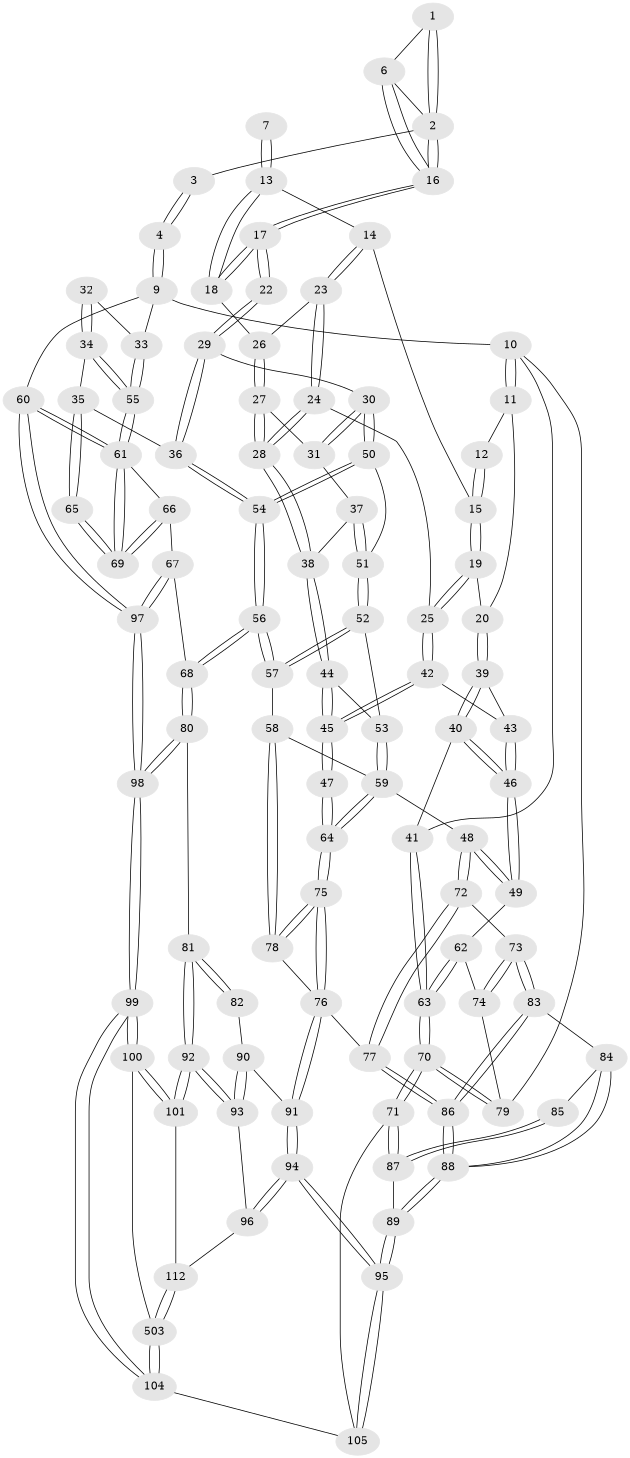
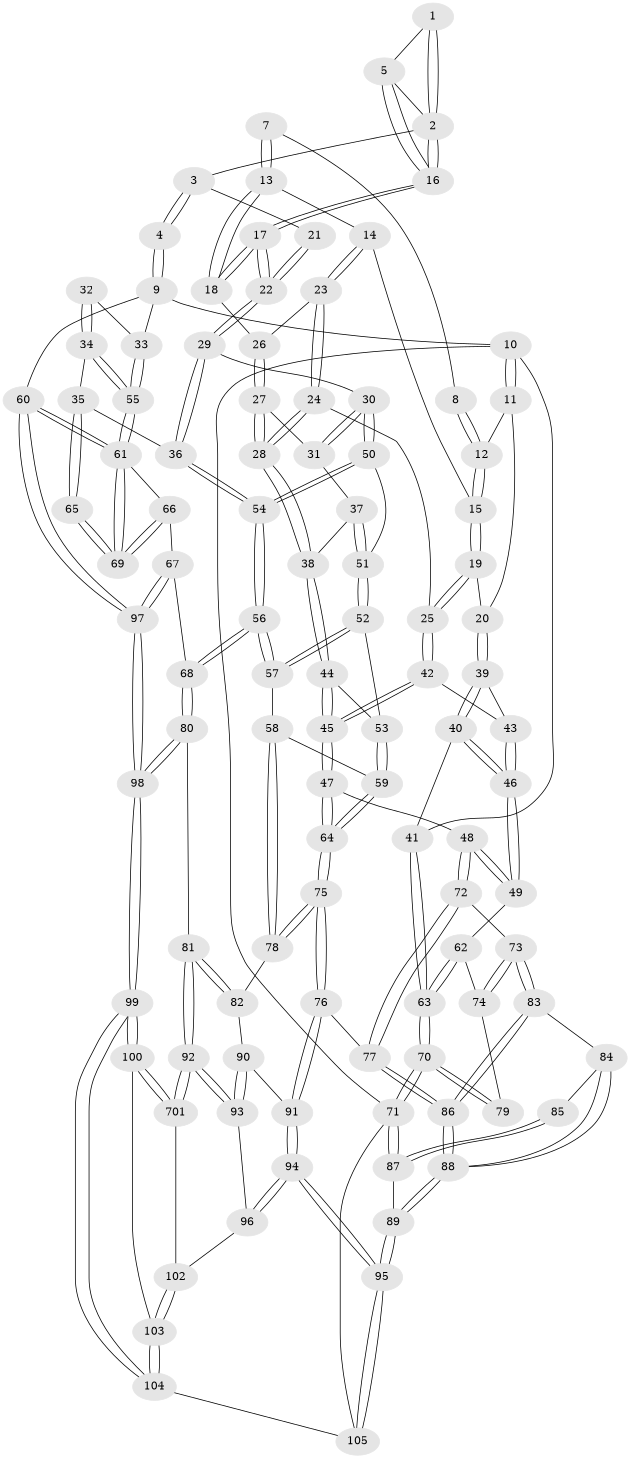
  graph {
    fontname="DejaVu Serif"
    node [color=gray90 fontname="DejaVu Serif" style=filled]
    edge [fontname="DejaVu Serif"]
    1
    2
-   6
+   6 [label=5]
    3
    16
    4
+   21
    17
    9
    22
    10
    33
    60
+   8
    12
    7
    13
    14
    18
    15
    11
    41
    71
    55
    61
    97
    20
    63
    105
    87
    39
    19
    23
    26
    24
    25
    29
    27
    42
    40
    43
    32
    34
    30
    36
    28
    38
    45
    31
    37
    44
    50
    54
    51
    35
    65
    69
    56
    52
    53
    46
    49
    70
    47
    59
    48
    64
    62
    72
    75
    73
    77
    74
    57
    58
    68
    66
    80
    78
    82
    98
    79
    76
    67
    81
    89
    83
    86
    84
    91
    94
    88
    90
    85
    92
    99
    93
-   101
+   101 [label=701]
    95
    96
-   102 [label=112]
-   103 [label=503]
+   102
+   103
    100
    104
    1 -- 2
    1 -- 2
    1 -- 6
    2 -- 3
    2 -- 16
    2 -- 16
    6 -- 2
    6 -- 16
    6 -- 16
    3 -- 4
    3 -- 4
+   3 -- 21
    16 -- 17
    16 -- 17
    4 -- 9
    4 -- 9
+   21 -- 22
+   21 -- 22
    17 -- 22
    17 -- 22
    17 -- 18
    17 -- 18
    9 -- 10
    9 -- 33
    9 -- 60
    22 -- 29
    22 -- 29
    10 -- 11
    10 -- 11
    10 -- 41
-   10 -- 79
+   10 -- 71
    33 -- 55
    33 -- 55
    60 -- 61
    60 -- 61
    60 -- 97
    60 -- 97
+   8 -- 12
+   8 -- 12
    12 -- 15
    12 -- 15
+   7 -- 8
    7 -- 13
    7 -- 13
    13 -- 14
    13 -- 18
    13 -- 18
    14 -- 15
    14 -- 23
    14 -- 23
    18 -- 26
    15 -- 19
    15 -- 19
    11 -- 12
    11 -- 20
    41 -- 63
    41 -- 63
    71 -- 105
    71 -- 87
    71 -- 87
    55 -- 61
    55 -- 61
    61 -- 69
    61 -- 69
    61 -- 66
    97 -- 98
    97 -- 98
    20 -- 39
    20 -- 39
    63 -- 70
    63 -- 70
    87 -- 89
    39 -- 40
    39 -- 40
    39 -- 43
    19 -- 20
    19 -- 25
    19 -- 25
    23 -- 26
    23 -- 24
    23 -- 24
    26 -- 27
    26 -- 27
    24 -- 25
    24 -- 28
    24 -- 28
    25 -- 42
    25 -- 42
    29 -- 30
    29 -- 36
    29 -- 36
    27 -- 28
    27 -- 28
    27 -- 31
    42 -- 43
    42 -- 45
    42 -- 45
    40 -- 41
    40 -- 46
    40 -- 46
    43 -- 46
    43 -- 46
    32 -- 33
    32 -- 34
    32 -- 34
    34 -- 55
    34 -- 55
    34 -- 35
    30 -- 31
    30 -- 31
    30 -- 50
    30 -- 50
    36 -- 54
    36 -- 54
    28 -- 38
    28 -- 38
    38 -- 44
    38 -- 44
    45 -- 47
    45 -- 47
    31 -- 37
    37 -- 38
    37 -- 51
    37 -- 51
    44 -- 45
    44 -- 45
    44 -- 53
    50 -- 54
    50 -- 54
    50 -- 51
    54 -- 56
    54 -- 56
    51 -- 52
    51 -- 52
    35 -- 36
    35 -- 65
    35 -- 65
    65 -- 69
    65 -- 69
    56 -- 57
    56 -- 57
    56 -- 68
    56 -- 68
    52 -- 53
    52 -- 57
    52 -- 57
    53 -- 59
    53 -- 59
    46 -- 49
    46 -- 49
    49 -- 62
    70 -- 71
    70 -- 71
    70 -- 79
    70 -- 79
-   59 -- 48
+   47 -- 48
    47 -- 64
    47 -- 64
    59 -- 64
    59 -- 64
    48 -- 49
    48 -- 49
    48 -- 72
    48 -- 72
    64 -- 75
    64 -- 75
    62 -- 63
    62 -- 63
    62 -- 74
    72 -- 73
    72 -- 77
    72 -- 77
    75 -- 78
    75 -- 78
    75 -- 76
    75 -- 76
    73 -- 74
    73 -- 74
    73 -- 83
    73 -- 83
    77 -- 86
    77 -- 86
    74 -- 79
    57 -- 58
    58 -- 59
    58 -- 78
    58 -- 78
    68 -- 80
    68 -- 80
    66 -- 69
    66 -- 69
    66 -- 67
    80 -- 98
    80 -- 98
    80 -- 81
-   78 -- 76
+   78 -- 82
    82 -- 90
    98 -- 99
    98 -- 99
    76 -- 77
    76 -- 91
    76 -- 91
    67 -- 97
    67 -- 97
    67 -- 68
    81 -- 82
    81 -- 82
    81 -- 92
    81 -- 92
    89 -- 95
    89 -- 95
    83 -- 86
    83 -- 86
    83 -- 84
    86 -- 88
    86 -- 88
    84 -- 88
    84 -- 88
    84 -- 85
    91 -- 94
    91 -- 94
    94 -- 95
    94 -- 95
    94 -- 96
    94 -- 96
    88 -- 89
    88 -- 89
    90 -- 91
    90 -- 93
    90 -- 93
    85 -- 87
    85 -- 87
    92 -- 93
    92 -- 93
    92 -- 101
    92 -- 101
    99 -- 100
    99 -- 100
    99 -- 104
    99 -- 104
    93 -- 96
    101 -- 102
    95 -- 105
    95 -- 105
    96 -- 102
    102 -- 103
    102 -- 103
    103 -- 104
    103 -- 104
    100 -- 101
    100 -- 101
    100 -- 103
    104 -- 105
  }
